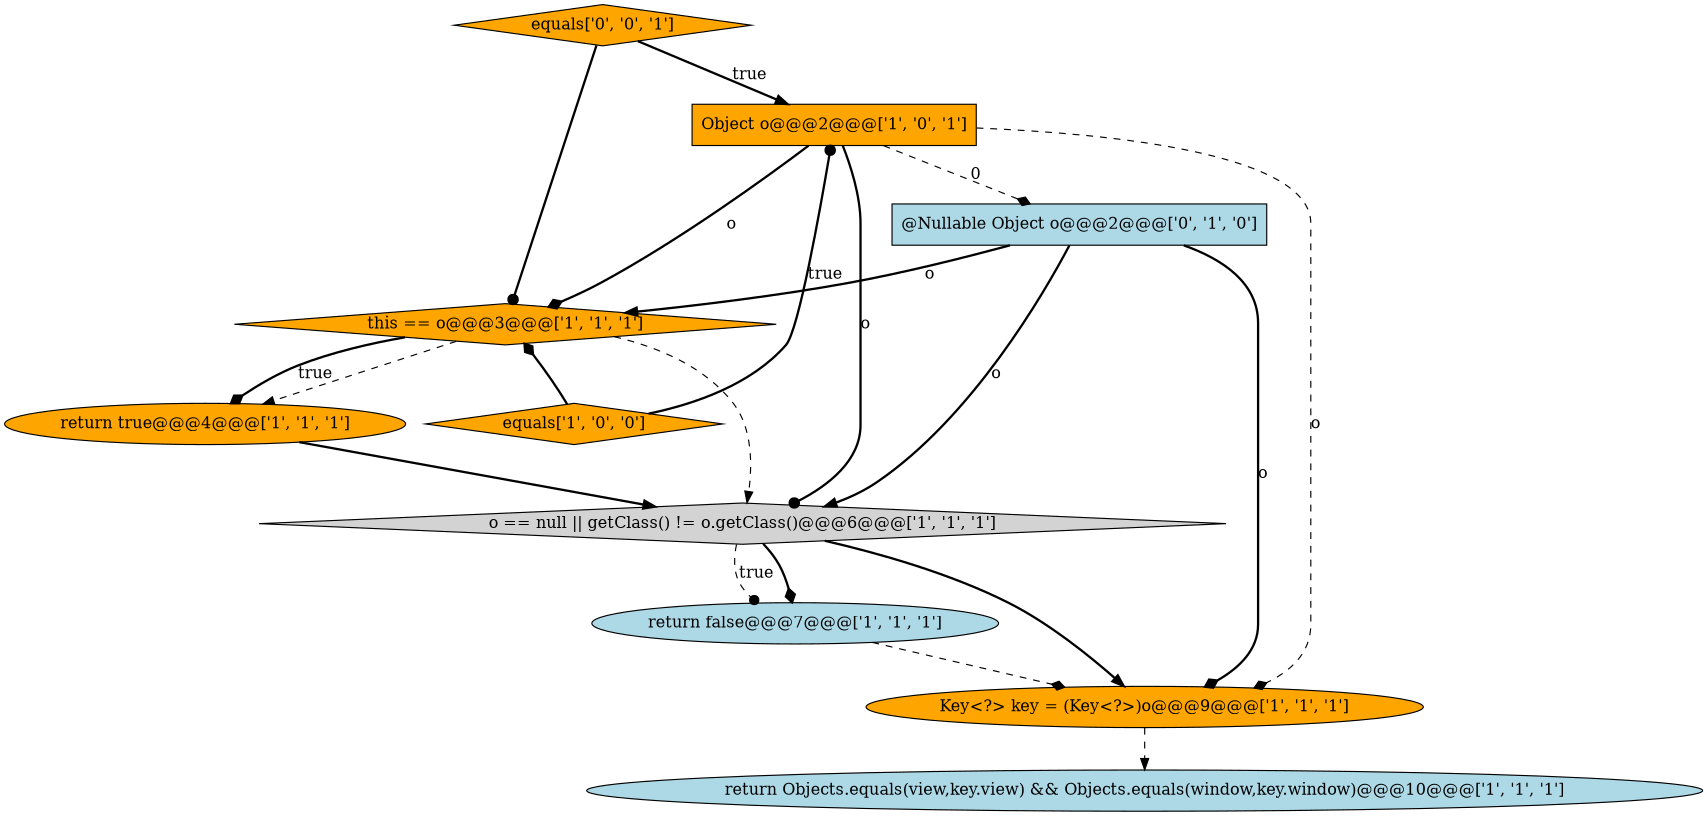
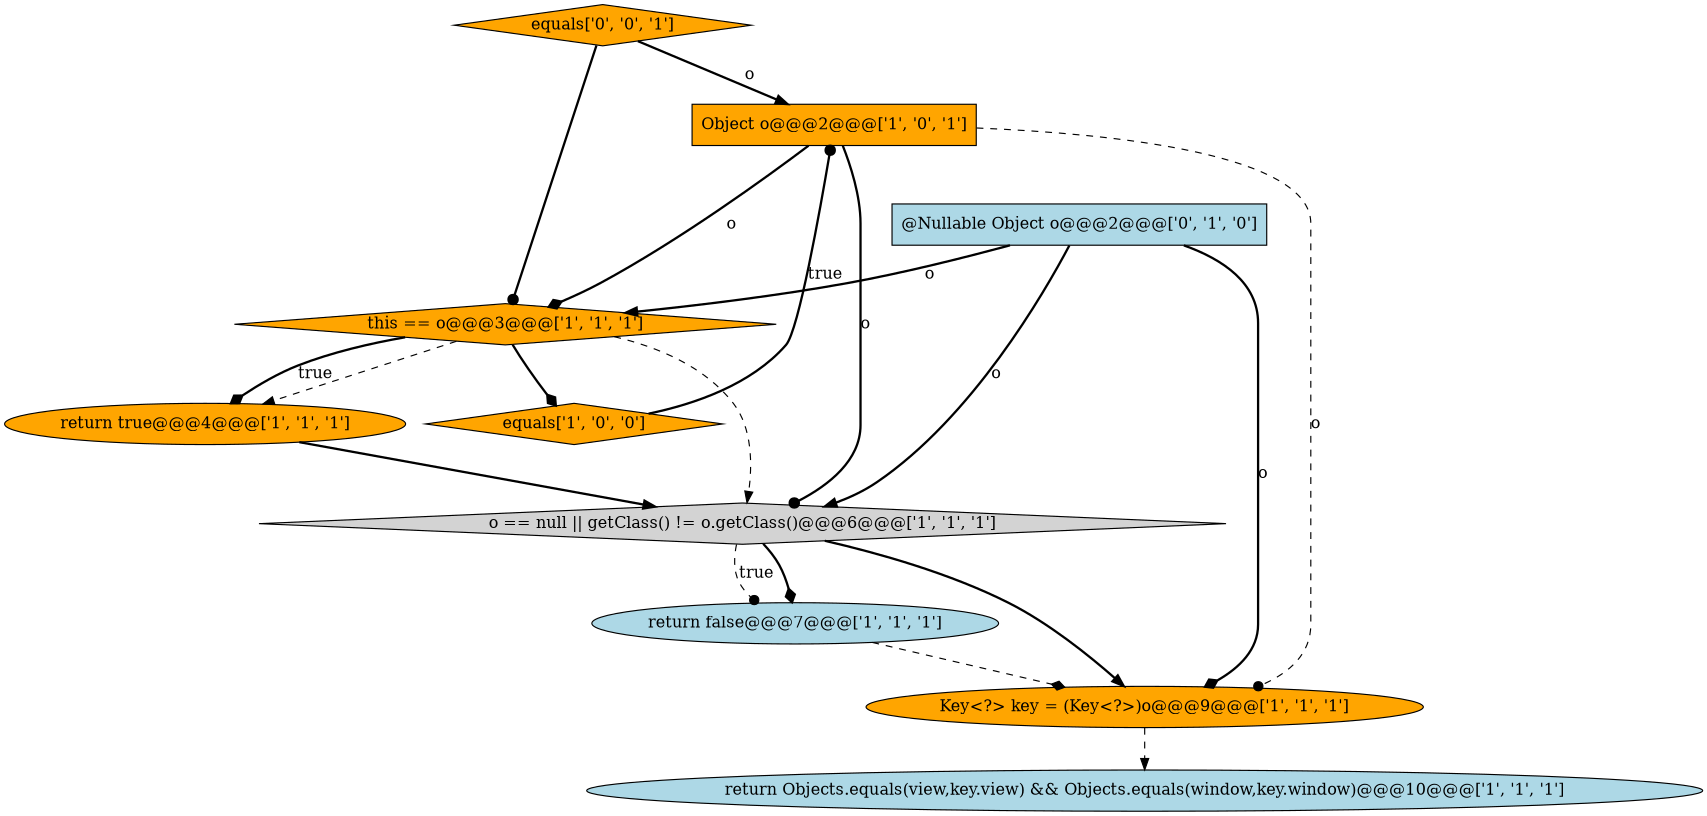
  digraph {
    node [fillcolor=orange shape=diamond style=filled]
    edge [arrowhead=normal style=bold]
    n1 [label="equals['0', '0', '1']"]
    n2 [label="Object o@@@2@@@['1', '0', '1']" shape=box]
    n3 [label="this == o@@@3@@@['1', '1', '1']"]
    n4 [label="Key<?> key = (Key<?>)o@@@9@@@['1', '1', '1']" shape=ellipse]
    n5 [fillcolor=lightgrey label="o == null || getClass() != o.getClass()@@@6@@@['1', '1', '1']"]
    n6 [fillcolor=lightblue label="@Nullable Object o@@@2@@@['0', '1', '0']" shape=box]
    n7 [label="return true@@@4@@@['1', '1', '1']" shape=ellipse]
    n8 [fillcolor=lightblue label="return Objects.equals(view,key.view) && Objects.equals(window,key.window)@@@10@@@['1', '1', '1']" shape=ellipse]
    n9 [fillcolor=lightblue label="return false@@@7@@@['1', '1', '1']" shape=ellipse]
    n10 [label="equals['1', '0', '0']"]
-   n1 -> n2 [label=true]
+   n1 -> n2 [label=o]
    n1 -> n3 [arrowhead=dot]
    n2 -> n3 [arrowhead=diamond label=o]
-   n2 -> n4 [arrowhead=diamond label=o style=dashed]
+   n2 -> n4 [arrowhead=dot label=o style=dashed]
    n2 -> n5 [arrowhead=dot label=o]
-   n2 -> n6 [arrowhead=diamond label=0 style=dashed]
    n3 -> n5 [style=dashed]
    n3 -> n7 [style=dashed]
    n3 -> n7 [arrowhead=diamond label=true]
    n4 -> n8 [style=dashed]
    n5 -> n4
    n5 -> n9 [arrowhead=diamond]
    n5 -> n9 [arrowhead=dot label=true style=dashed]
    n6 -> n3 [label=o]
    n6 -> n4 [arrowhead=diamond label=o]
    n6 -> n5 [label=o]
    n7 -> n5
    n9 -> n4 [arrowhead=diamond style=dashed]
    n10 -> n2 [arrowhead=dot label=true]
-   n10 -> n3 [arrowhead=diamond]
+   n3 -> n10 [arrowhead=diamond]
  }
